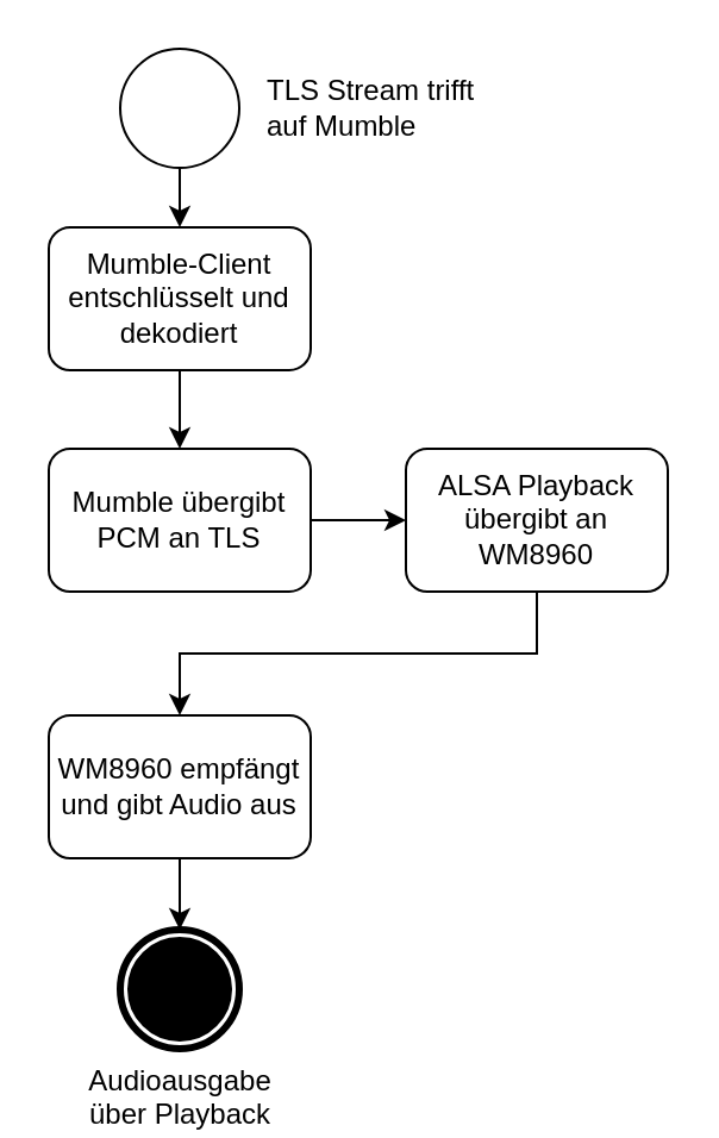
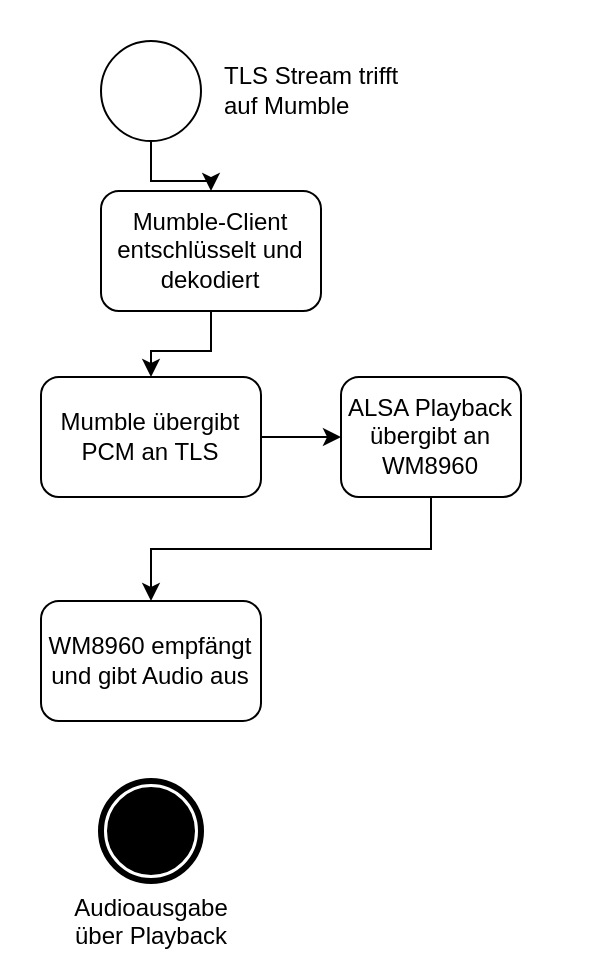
  <mxCell id="0" />
  <mxCell id="1" parent="0" />
  <mxCell id="2" value="&amp;nbsp; &amp;nbsp;TLS Stream trifft&lt;br&gt;&amp;nbsp; &amp;nbsp;auf Mumble" style="shape=mxgraph.bpmn.shape;html=1;verticalLabelPosition=middle;labelBackgroundColor=none;verticalAlign=middle;perimeter=ellipsePerimeter;outline=standard;symbol=general;labelPosition=right;align=left;" parent="1" vertex="1"><mxGeometry x="50" y="20" width="50" height="50" as="geometry" /></mxCell>
- <mxCell id="3" value="Mumble-Client entschlüsselt und dekodiert" style="shape=ext;rounded=1;html=1;whiteSpace=wrap;" parent="1" vertex="1"><mxGeometry x="20" y="95" width="110.0" height="60" as="geometry" /></mxCell>
+ <mxCell id="3" value="Mumble-Client entschlüsselt und dekodiert" style="shape=ext;rounded=1;html=1;whiteSpace=wrap;" parent="1" vertex="1"><mxGeometry x="50" y="95" width="110.0" height="60" as="geometry" /></mxCell>
  <mxCell id="4" value="Mumble übergibt PCM an TLS" style="shape=ext;rounded=1;html=1;whiteSpace=wrap;" parent="1" vertex="1"><mxGeometry x="20" y="188" width="110.0" height="60" as="geometry" /></mxCell>
- <mxCell id="5" value="ALSA Playback übergibt an WM8960" style="shape=ext;rounded=1;html=1;whiteSpace=wrap;" parent="1" vertex="1"><mxGeometry x="170" y="188" width="110.0" height="60" as="geometry" /></mxCell>
+ <mxCell id="5" value="ALSA Playback übergibt an WM8960" style="shape=ext;rounded=1;html=1;whiteSpace=wrap;" parent="1" vertex="1"><mxGeometry x="170" y="188" width="90" height="60" as="geometry" /></mxCell>
  <mxCell id="6" style="edgeStyle=orthogonalEdgeStyle;rounded=0;html=1;jettySize=auto;orthogonalLoop=1;" parent="1" source="2" target="3" edge="1"><mxGeometry relative="1" as="geometry" /></mxCell>
  <mxCell id="7" style="edgeStyle=orthogonalEdgeStyle;rounded=0;html=1;jettySize=auto;orthogonalLoop=1;" parent="1" source="3" target="4" edge="1"><mxGeometry relative="1" as="geometry" /></mxCell>
  <mxCell id="8" style="edgeStyle=orthogonalEdgeStyle;rounded=0;html=1;jettySize=auto;orthogonalLoop=1;entryX=0;entryY=0.5;entryDx=0;entryDy=0;exitX=1;exitY=0.5;exitDx=0;exitDy=0;" parent="1" source="4" target="5" edge="1"><mxGeometry relative="1" as="geometry"><mxPoint x="130" y="218" as="sourcePoint" /><mxPoint x="465" y="395" as="targetPoint" /></mxGeometry></mxCell>
  <mxCell id="9" style="edgeStyle=orthogonalEdgeStyle;rounded=0;html=1;jettySize=auto;orthogonalLoop=1;exitX=0.5;exitY=1;exitDx=0;exitDy=0;entryX=0.5;entryY=0;entryDx=0;entryDy=0;" parent="1" source="5" target="12" edge="1"><mxGeometry relative="1" as="geometry"><mxPoint x="280" y="535" as="sourcePoint" /><mxPoint x="465" y="605" as="targetPoint" /></mxGeometry></mxCell>
  <mxCell id="10" style="edgeStyle=orthogonalEdgeStyle;rounded=0;orthogonalLoop=1;jettySize=auto;html=1;exitX=0.5;exitY=1;exitDx=0;exitDy=0;" parent="1" edge="1"><mxGeometry relative="1" as="geometry"><mxPoint x="75" y="434" as="sourcePoint" /><mxPoint x="75" y="434" as="targetPoint" /></mxGeometry></mxCell>
- <mxCell id="11" value="" style="edgeStyle=orthogonalEdgeStyle;rounded=0;html=1;jettySize=auto;orthogonalLoop=1;exitX=0.5;exitY=1;exitDx=0;exitDy=0;entryX=0.5;entryY=0;entryDx=0;entryDy=0;entryPerimeter=0;" parent="1" source="12" target="13" edge="1"><mxGeometry relative="1" as="geometry"><mxPoint x="75" y="530" as="sourcePoint" /><mxPoint x="75" y="585" as="targetPoint" /></mxGeometry></mxCell>
  <mxCell id="12" value="WM8960 empfängt und gibt Audio aus" style="shape=ext;rounded=1;html=1;whiteSpace=wrap;" parent="1" vertex="1"><mxGeometry x="20" y="300" width="110.0" height="60" as="geometry" /></mxCell>
  <mxCell id="13" value="Audioausgabe&lt;br&gt;über Playback" style="points=[[0.145,0.145,0],[0.5,0,0],[0.855,0.145,0],[1,0.5,0],[0.855,0.855,0],[0.5,1,0],[0.145,0.855,0],[0,0.5,0]];shape=mxgraph.bpmn.event;html=1;verticalLabelPosition=bottom;labelBackgroundColor=none;verticalAlign=top;align=center;perimeter=ellipsePerimeter;outlineConnect=0;aspect=fixed;outline=end;symbol=terminate;" parent="1" vertex="1"><mxGeometry x="50" y="390" width="50" height="50" as="geometry" /></mxCell>
